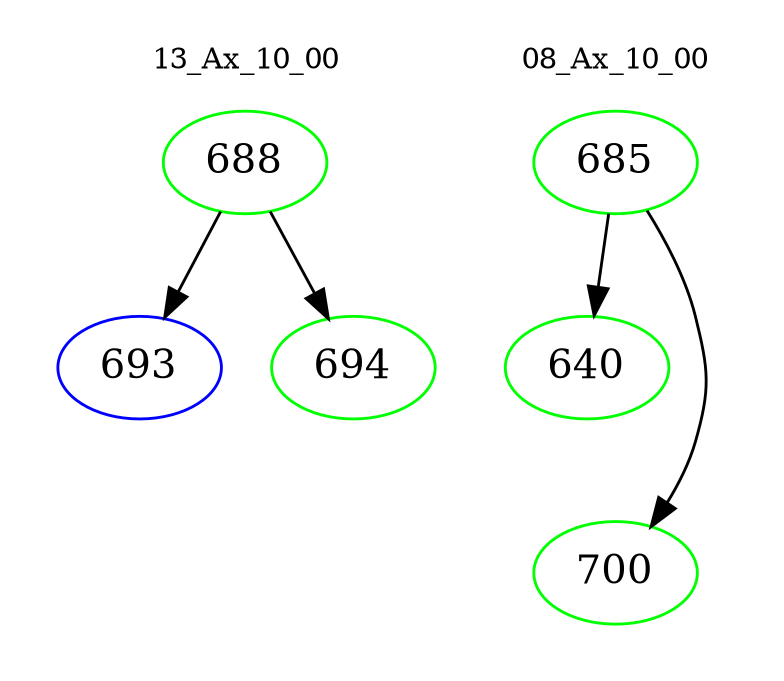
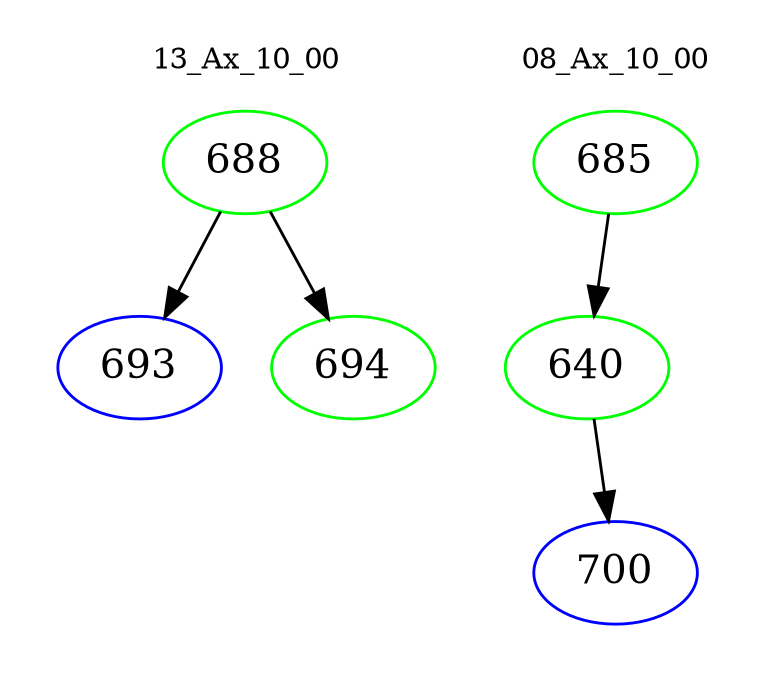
  digraph {
    node [color=green]
    edge [color=black]
    n1 [label=688]
    n2 [color=blue label=693]
    n3 [label=694]
    n4 [label=685]
    n5 [label=640]
-   n6 [label=700]
+   n6 [color=blue label=700]
    subgraph cluster_1 {
      color=white
      fontsize=10
      label="13_Ax_10_00"
      n1
      n2
      n3
    }
    subgraph cluster_2 {
      color=white
      fontsize=10
      label="08_Ax_10_00"
      n4
      n5
      n6
    }
    n1 -> n2
    n1 -> n3
    n4 -> n5
-   n4 -> n6
+   n5 -> n6
  }
